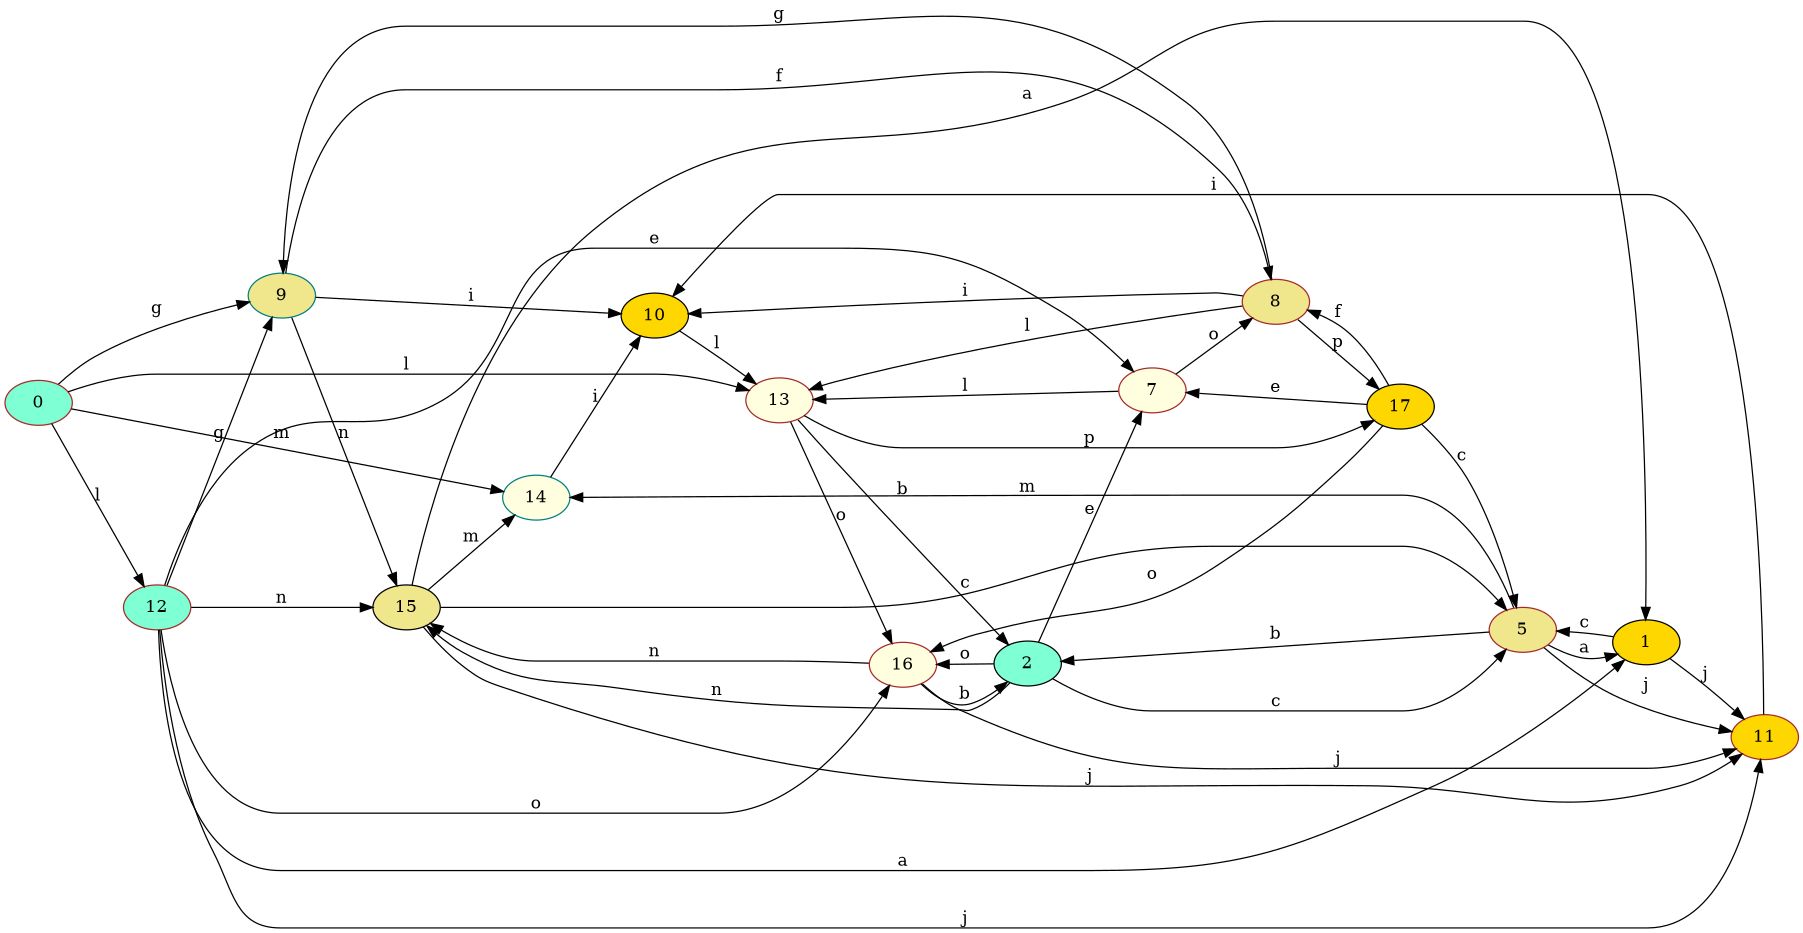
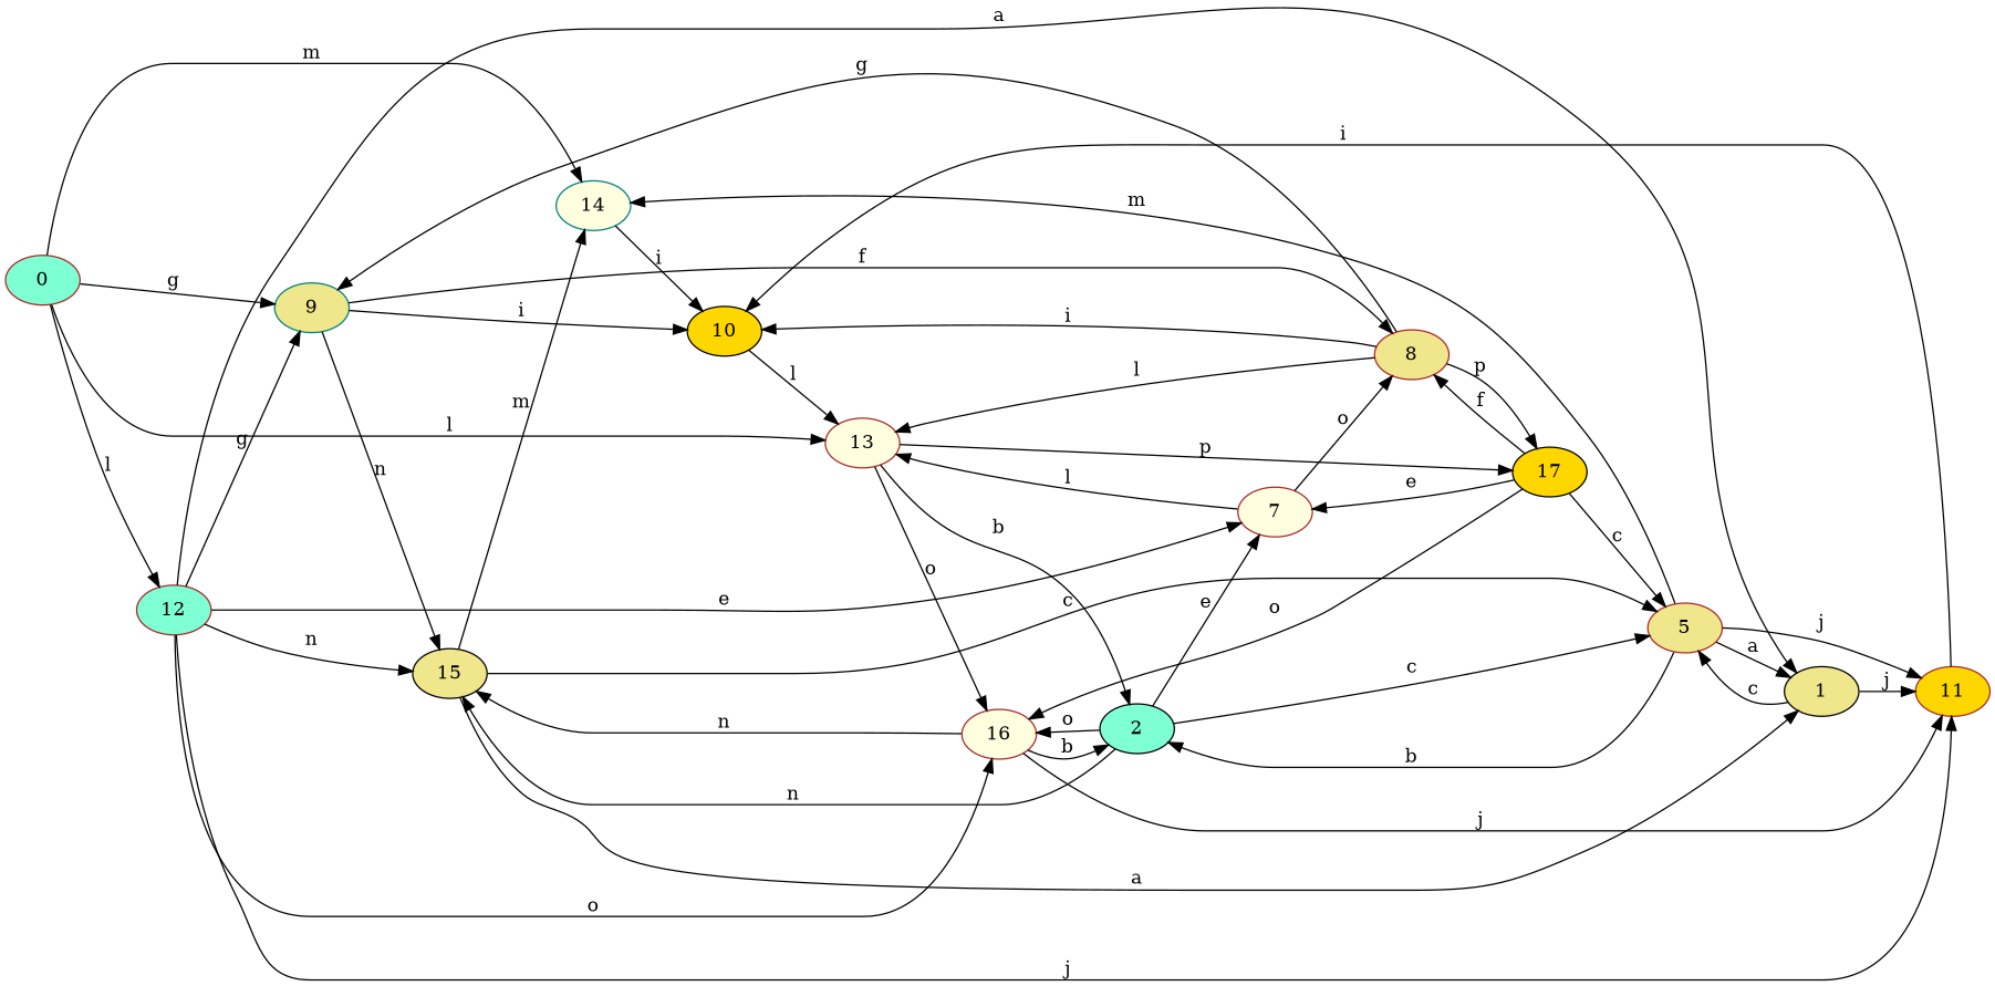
  strict digraph {
    rankdir=LR
    node [color=brown fillcolor=khaki style=filled]
    9 [color=teal]
    0 [fillcolor=aquamarine]
    12 [fillcolor=aquamarine]
    13 [fillcolor=lightyellow]
    14 [color=teal fillcolor=lightyellow]
    15 [color=black]
    8
    10 [color=black fillcolor=gold]
-   1 [color=black fillcolor=gold]
+   1 [color=black]
    11 [fillcolor=gold]
    7 [fillcolor=lightyellow]
    16 [fillcolor=lightyellow]
    2 [color=black fillcolor=aquamarine]
    17 [color=black fillcolor=gold]
    5
    9 -> 15 [label=n]
    9 -> 8 [label=f]
    9 -> 10 [label=i]
    0 -> 9 [label=g]
    0 -> 12 [label=l]
    0 -> 13 [label=l]
    0 -> 14 [label=m]
    12 -> 9 [label=g]
    12 -> 15 [label=n]
    12 -> 1 [label=a]
    12 -> 11 [label=j]
    12 -> 7 [label=e]
    12 -> 16 [label=o]
    13 -> 16 [label=o]
    13 -> 2 [label=b]
    13 -> 17 [label=p]
    14 -> 10 [label=i]
    15 -> 14 [label=m]
    15 -> 1 [label=a]
-   15 -> 11 [label=j]
    15 -> 5 [label=c]
    8 -> 9 [label=g]
    8 -> 13 [label=l]
    8 -> 10 [label=i]
    8 -> 17 [label=p]
    10 -> 13 [label=l]
    1 -> 11 [label=j]
    1 -> 5 [label=c]
    11 -> 10 [label=i]
    7 -> 13 [label=l]
    7 -> 8 [label=o]
    16 -> 15 [label=n]
    16 -> 11 [label=j]
    16 -> 2 [label=b]
    2 -> 15 [label=n]
    2 -> 7 [label=e]
    2 -> 16 [label=o]
    2 -> 5 [label=c]
    17 -> 8 [label=f]
    17 -> 7 [label=e]
    17 -> 16 [label=o]
    17 -> 5 [label=c]
    5 -> 14 [label=m]
    5 -> 1 [label=a]
    5 -> 11 [label=j]
    5 -> 2 [label=b]
  }
